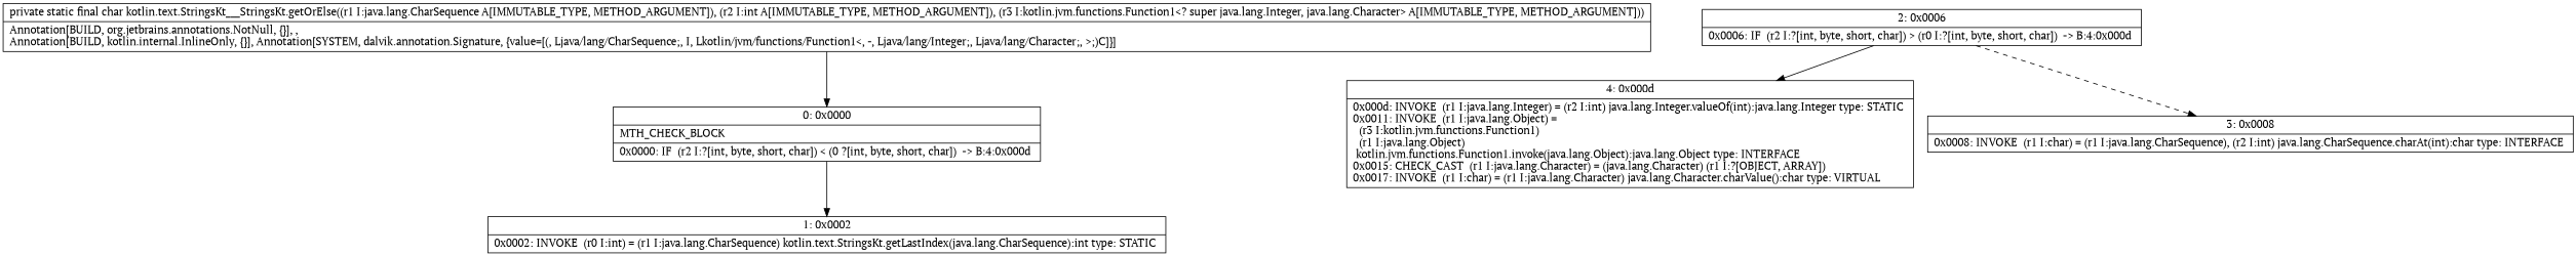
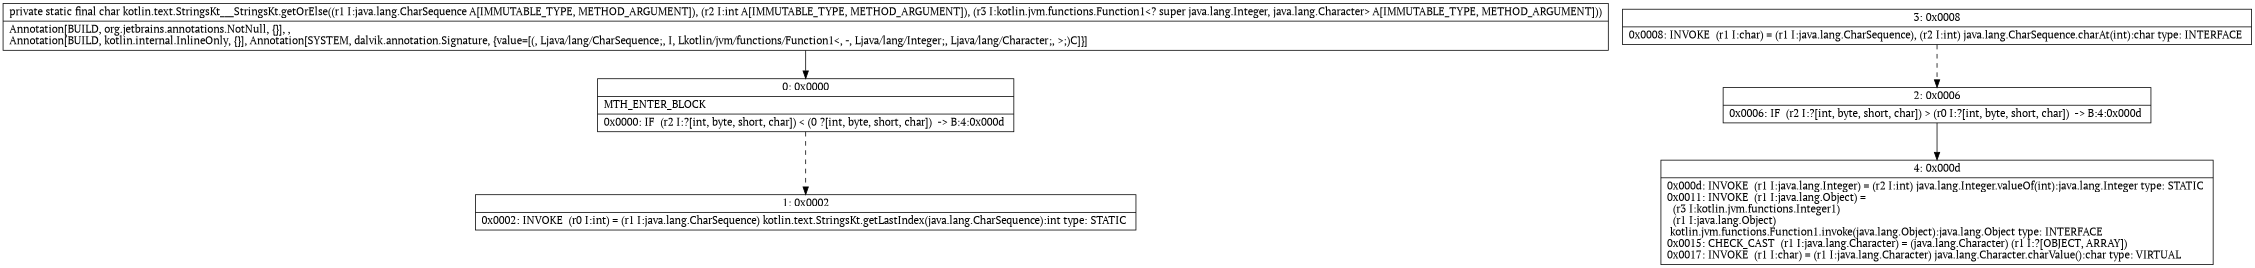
  digraph {
    fontname="PT Serif"
    node [fontname="PT Serif" shape=record]
    edge [fontname="PT Serif"]
-   n1 [label="{0\:\ 0x0000|MTH_CHECK_BLOCK\l|0x0000: IF  (r2 I:?[int, byte, short, char]) \< (0 ?[int, byte, short, char])  \-\> B:4:0x000d \l}"]
+   n1 [label="{0\:\ 0x0000|MTH_ENTER_BLOCK\l|0x0000: IF  (r2 I:?[int, byte, short, char]) \< (0 ?[int, byte, short, char])  \-\> B:4:0x000d \l}"]
    n2 [label="{1\:\ 0x0002|0x0002: INVOKE  (r0 I:int) = (r1 I:java.lang.CharSequence) kotlin.text.StringsKt.getLastIndex(java.lang.CharSequence):int type: STATIC \l}"]
-   n3 [label="{4\:\ 0x000d|0x000d: INVOKE  (r1 I:java.lang.Integer) = (r2 I:int) java.lang.Integer.valueOf(int):java.lang.Integer type: STATIC \l0x0011: INVOKE  (r1 I:java.lang.Object) = \l  (r3 I:kotlin.jvm.functions.Function1)\l  (r1 I:java.lang.Object)\l kotlin.jvm.functions.Function1.invoke(java.lang.Object):java.lang.Object type: INTERFACE \l0x0015: CHECK_CAST  (r1 I:java.lang.Character) = (java.lang.Character) (r1 I:?[OBJECT, ARRAY]) \l0x0017: INVOKE  (r1 I:char) = (r1 I:java.lang.Character) java.lang.Character.charValue():char type: VIRTUAL \l}"]
+   n3 [label="{4\:\ 0x000d|0x000d: INVOKE  (r1 I:java.lang.Integer) = (r2 I:int) java.lang.Integer.valueOf(int):java.lang.Integer type: STATIC \l0x0011: INVOKE  (r1 I:java.lang.Object) = \l  (r3 I:kotlin.jvm.functions.Integer1)\l  (r1 I:java.lang.Object)\l kotlin.jvm.functions.Function1.invoke(java.lang.Object):java.lang.Object type: INTERFACE \l0x0015: CHECK_CAST  (r1 I:java.lang.Character) = (java.lang.Character) (r1 I:?[OBJECT, ARRAY]) \l0x0017: INVOKE  (r1 I:char) = (r1 I:java.lang.Character) java.lang.Character.charValue():char type: VIRTUAL \l}"]
    n4 [label="{2\:\ 0x0006|0x0006: IF  (r2 I:?[int, byte, short, char]) \> (r0 I:?[int, byte, short, char])  \-\> B:4:0x000d \l}"]
    n5 [label="{3\:\ 0x0008|0x0008: INVOKE  (r1 I:char) = (r1 I:java.lang.CharSequence), (r2 I:int) java.lang.CharSequence.charAt(int):char type: INTERFACE \l}"]
    n6 [label="{private static final char kotlin.text.StringsKt___StringsKt.getOrElse((r1 I:java.lang.CharSequence A[IMMUTABLE_TYPE, METHOD_ARGUMENT]), (r2 I:int A[IMMUTABLE_TYPE, METHOD_ARGUMENT]), (r3 I:kotlin.jvm.functions.Function1\<? super java.lang.Integer, java.lang.Character\> A[IMMUTABLE_TYPE, METHOD_ARGUMENT]))  | Annotation[BUILD, org.jetbrains.annotations.NotNull, \{\}], , \lAnnotation[BUILD, kotlin.internal.InlineOnly, \{\}], Annotation[SYSTEM, dalvik.annotation.Signature, \{value=[(, Ljava\/lang\/CharSequence;, I, Lkotlin\/jvm\/functions\/Function1\<, \-, Ljava\/lang\/Integer;, Ljava\/lang\/Character;, \>;)C]\}]\l}"]
-   n1 -> n2 [style=solid]
+   n1 -> n2 [style=dashed]
    n4 -> n3
-   n4 -> n5 [style=dashed]
+   n5 -> n4 [style=dashed]
    n6 -> n1
  }
